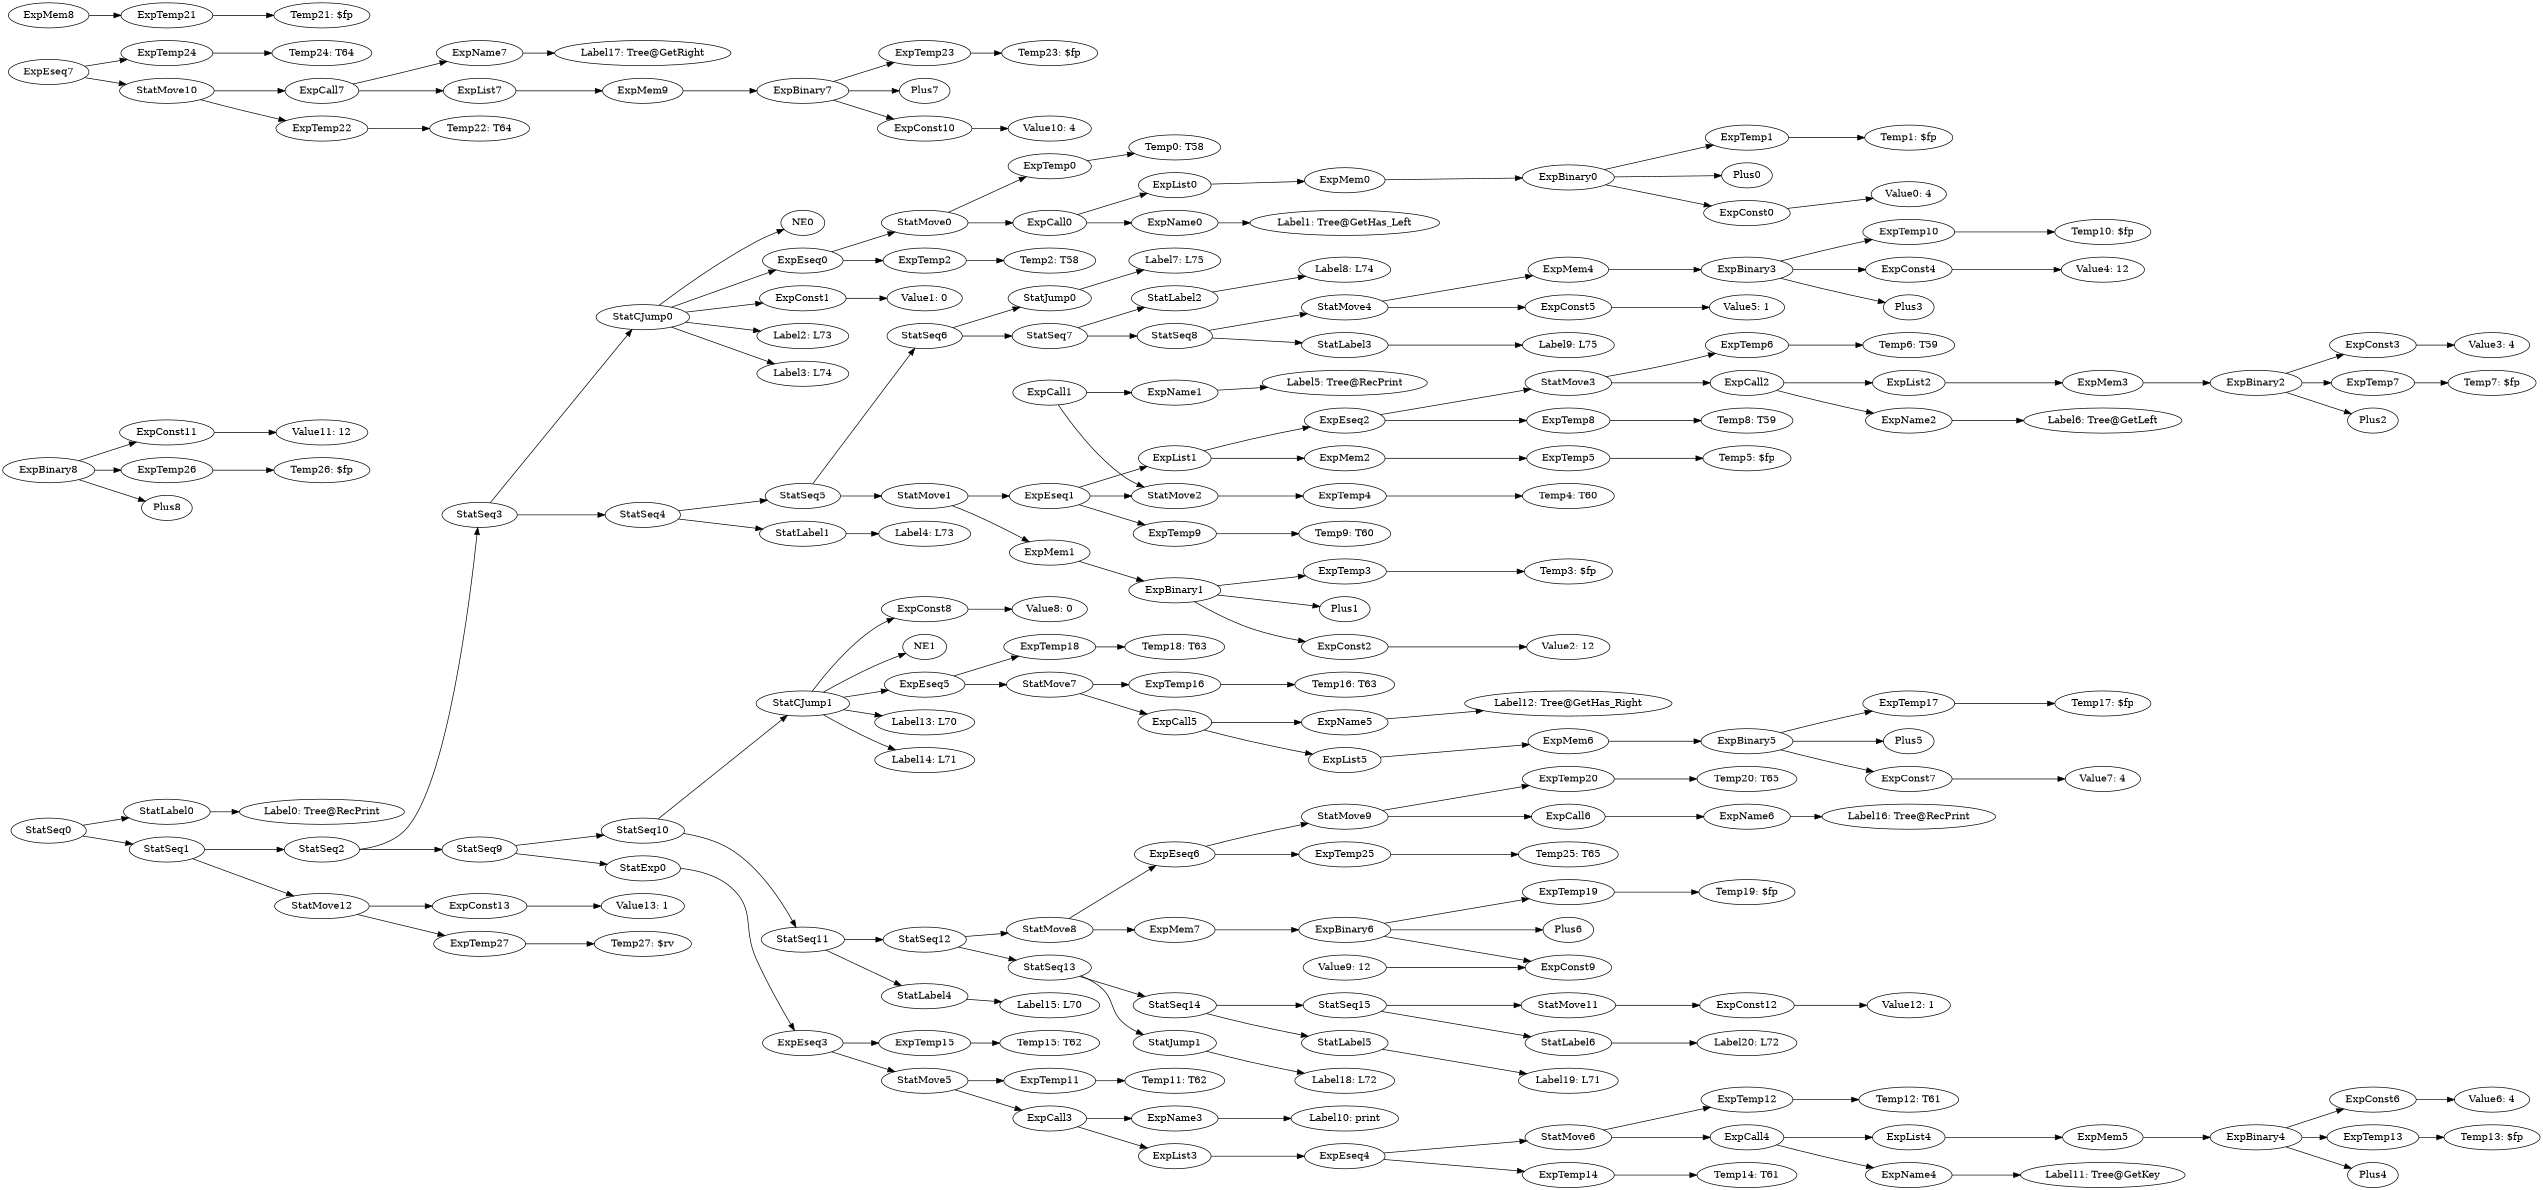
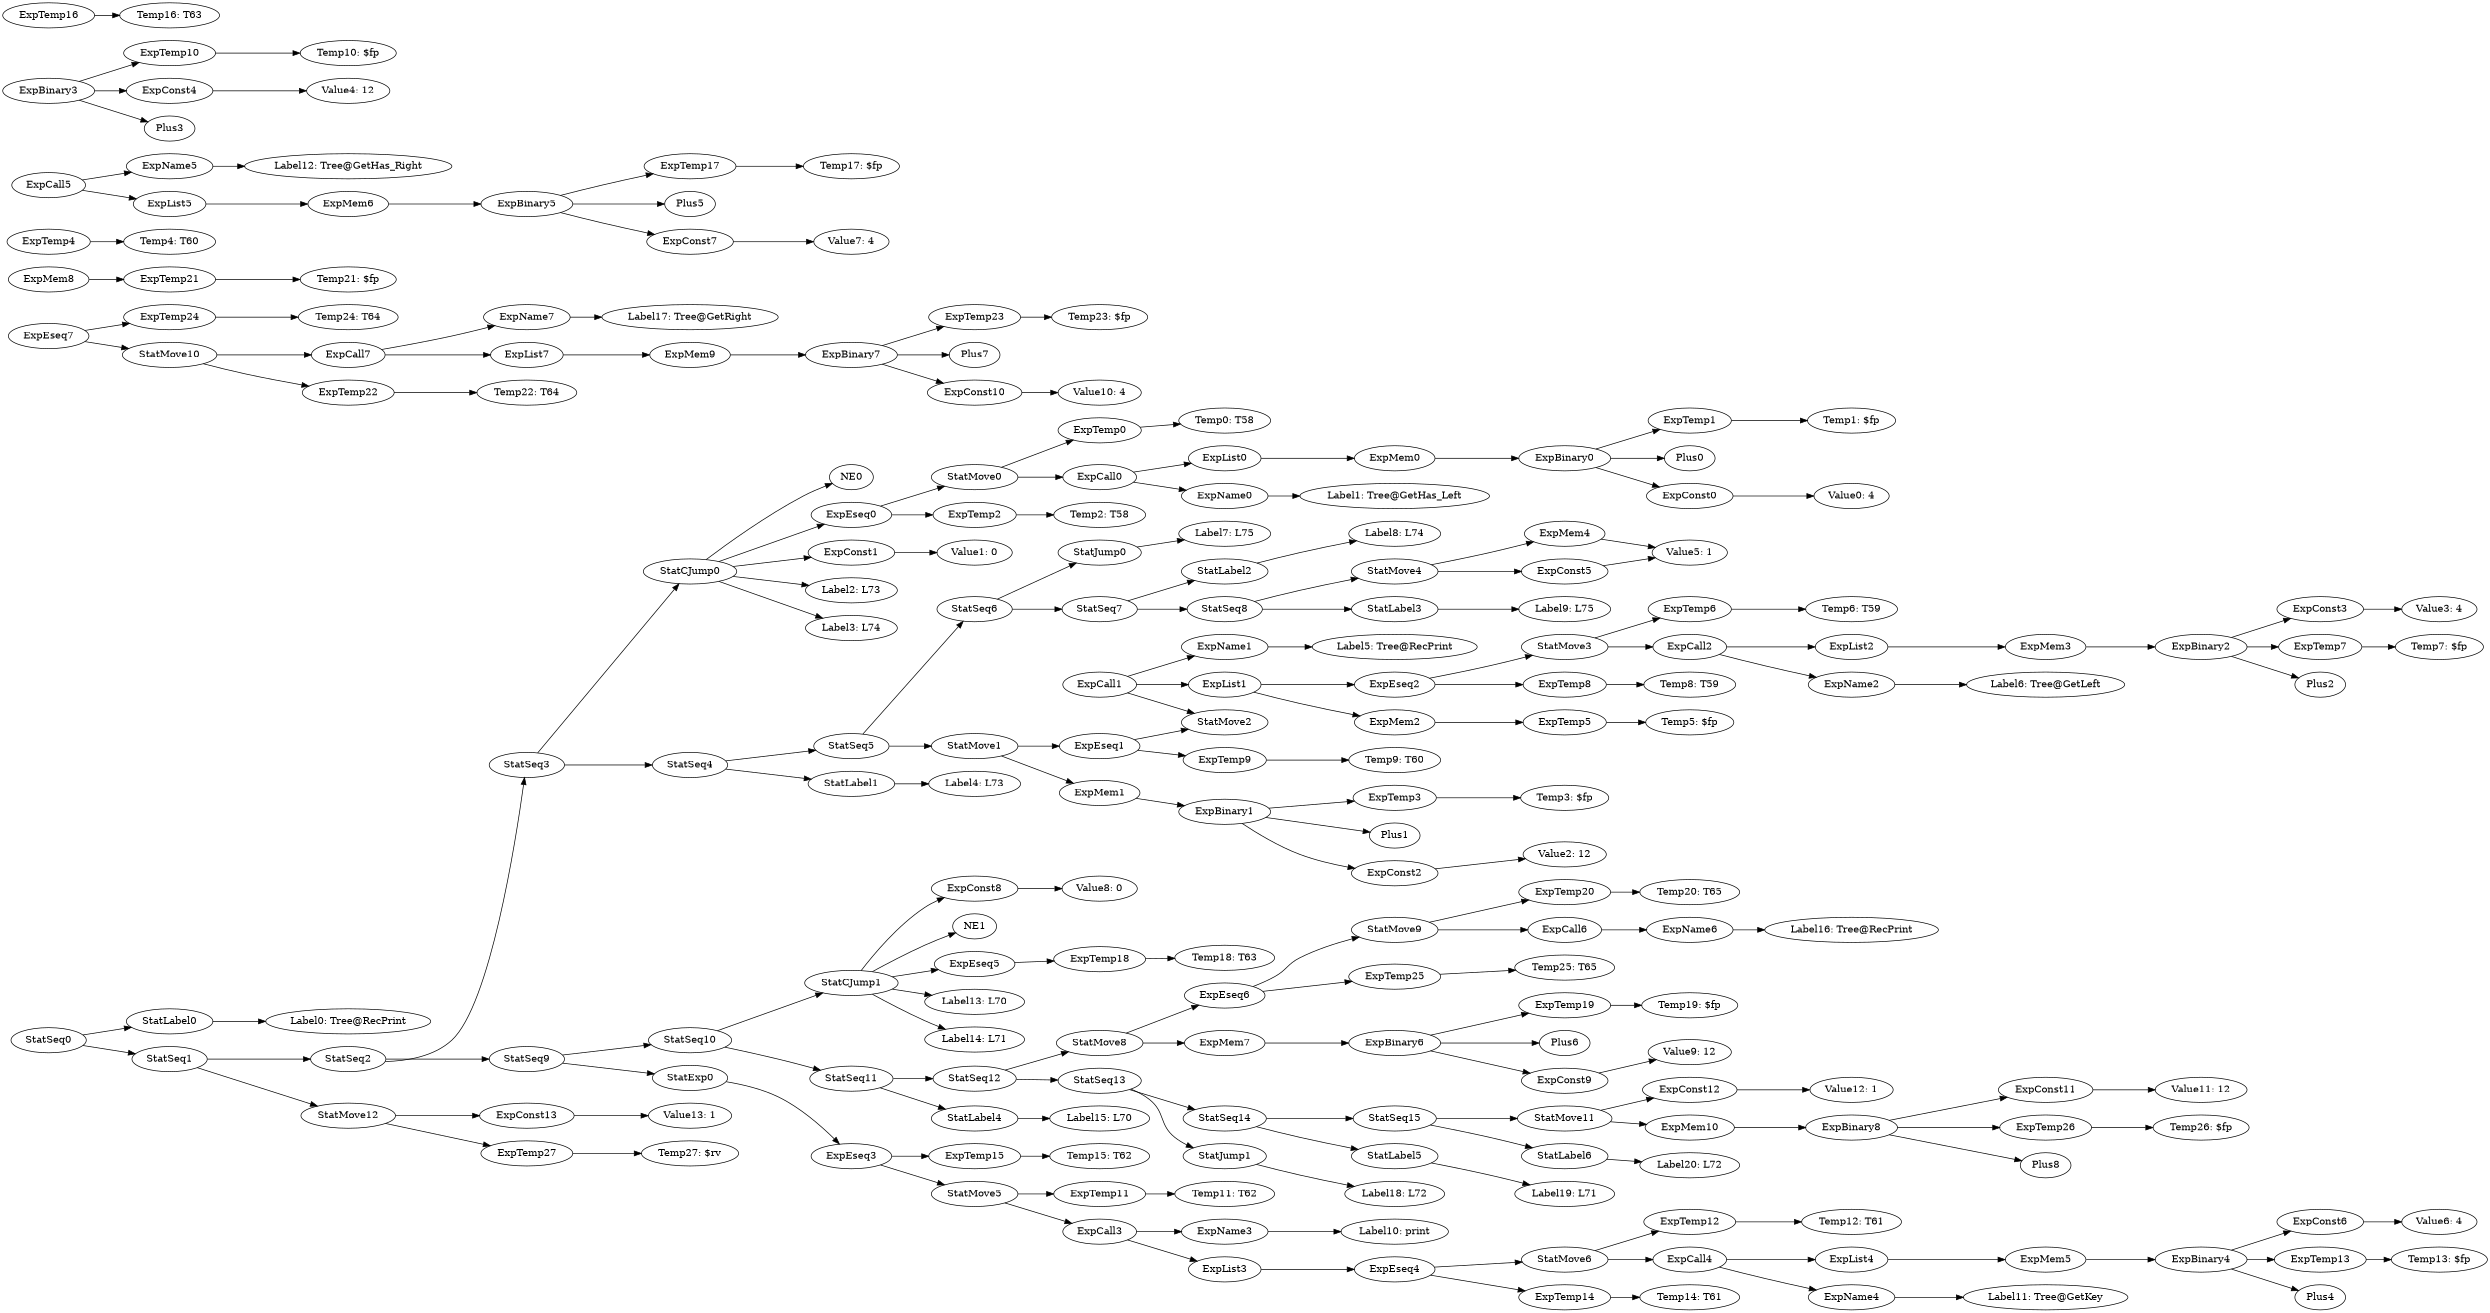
  digraph {
    ordering=out
    rankdir=LR
    ExpConst13
    "Value13: 1"
    StatSeq15
    StatMove11
    StatLabel6
    ExpConst12
+   ExpMem10
    "Label20: L72"
    "Value12: 1"
    ExpBinary8
    ExpConst11
    ExpTemp26
    Plus8
    "Value11: 12"
    "Temp26: $fp"
    StatSeq14
    StatLabel5
    "Label19: L71"
    StatSeq12
    StatMove8
    StatSeq13
    ExpEseq6
    ExpMem7
    StatJump1
    StatMove9
    ExpTemp25
    ExpBinary6
    "Label18: L72"
    ExpTemp20
    ExpCall6
    "Temp25: T65"
    "Temp20: T65"
    ExpName6
    ExpTemp24
    "Temp24: T64"
    ExpEseq7
    StatMove10
    ExpCall7
    ExpTemp22
    ExpName7
    ExpList7
    "Temp22: T64"
    ExpBinary7
    ExpTemp23
    Plus7
    ExpConst10
    "Temp23: $fp"
    "Value10: 4"
    "Label17: Tree@GetRight"
    ExpMem9
    ExpMem8
    ExpTemp21
    "Temp21: $fp"
    "Label16: Tree@RecPrint"
    ExpTemp19
    Plus6
    ExpConst9
    ExpList2
    ExpMem3
    ExpBinary2
    ExpConst3
    ExpTemp7
    Plus2
    ExpName3
    "Label10: print"
    "Value3: 4"
    "Temp7: $fp"
    ExpMem5
    ExpBinary4
    ExpConst6
    ExpTemp13
    Plus4
    "Value6: 4"
    "Temp13: $fp"
    StatMove3
    ExpTemp6
    ExpCall2
    "Temp6: T59"
    ExpName2
    "Label6: Tree@GetLeft"
    StatMove6
    ExpTemp12
    ExpCall4
    "Temp12: T61"
    ExpList4
    ExpName4
    "Label11: Tree@GetKey"
    ExpCall1
    ExpName1
    ExpList1
    StatMove2
    "Label5: Tree@RecPrint"
    ExpEseq2
    ExpMem2
    ExpTemp8
    ExpTemp5
    StatJump0
    "Label7: L75"
    ExpEseq1
    ExpTemp9
    ExpTemp4
    "Temp9: T60"
    "Temp4: T60"
    ExpTemp15
    "Temp15: T62"
    StatSeq10
    StatCJump1
    StatSeq11
    ExpConst8
    NE1
    ExpEseq5
    "Label13: L70"
    "Label14: L71"
    StatLabel4
    "Value8: 0"
    ExpTemp18
-   StatMove7
    "Label15: L70"
    StatLabel0
    "Label0: Tree@RecPrint"
    "Temp19: $fp"
    ExpTemp0
    "Temp0: T58"
    ExpEseq3
    StatMove5
    ExpTemp11
    ExpCall3
    "Temp11: T62"
    ExpList3
    ExpName5
    "Label12: Tree@GetHas_Right"
    ExpBinary0
    ExpTemp1
    Plus0
    ExpConst0
    "Temp1: $fp"
    "Value0: 4"
    ExpTemp27
    "Temp27: $rv"
    StatMove0
    ExpCall0
    ExpList0
    ExpName0
    ExpMem0
    "Label1: Tree@GetHas_Left"
    StatSeq3
    StatCJump0
    StatSeq4
    NE0
    ExpEseq0
    ExpConst1
    "Label2: L73"
    "Label3: L74"
    StatSeq5
    StatLabel1
    ExpTemp2
    "Value1: 0"
    StatSeq6
    StatMove1
    "Label4: L73"
    ExpMem1
    ExpBinary1
    ExpTemp3
    Plus1
    ExpConst2
    "Temp3: $fp"
    "Value2: 12"
    StatSeq7
    StatLabel2
    StatSeq8
    "Label8: L74"
    StatMove4
    StatLabel3
    ExpMem4
    ExpConst5
    "Label9: L75"
    "Temp5: $fp"
    ExpBinary3
    "Value5: 1"
    "Temp8: T59"
    "Temp18: T63"
    "Temp2: T58"
    StatSeq1
    StatSeq2
    StatMove12
    StatSeq9
    StatExp0
    ExpEseq4
    ExpTemp14
    "Temp14: T61"
    ExpTemp10
    "Temp10: $fp"
    ExpConst4
    "Value4: 12"
    "Value9: 12"
    Plus3
    StatSeq0
    ExpTemp16
    ExpCall5
    "Temp16: T63"
    ExpList5
    ExpMem6
    ExpBinary5
    ExpTemp17
    "Temp17: $fp"
    Plus5
    ExpConst7
    "Value7: 4"
    ExpConst13 -> "Value13: 1"
    StatSeq15 -> StatMove11
    StatSeq15 -> StatLabel6
    StatMove11 -> ExpConst12
+   StatMove11 -> ExpMem10
    StatLabel6 -> "Label20: L72"
    ExpConst12 -> "Value12: 1"
+   ExpMem10 -> ExpBinary8
    ExpBinary8 -> ExpConst11
    ExpBinary8 -> ExpTemp26
    ExpBinary8 -> Plus8
    ExpConst11 -> "Value11: 12"
    ExpTemp26 -> "Temp26: $fp"
    StatSeq14 -> StatSeq15
    StatSeq14 -> StatLabel5
    StatLabel5 -> "Label19: L71"
    StatSeq12 -> StatMove8
    StatSeq12 -> StatSeq13
    StatMove8 -> ExpEseq6
    StatMove8 -> ExpMem7
    StatSeq13 -> StatSeq14
    StatSeq13 -> StatJump1
    ExpEseq6 -> StatMove9
    ExpEseq6 -> ExpTemp25
    ExpMem7 -> ExpBinary6
    StatJump1 -> "Label18: L72"
    StatMove9 -> ExpTemp20
    StatMove9 -> ExpCall6
    ExpTemp25 -> "Temp25: T65"
    ExpBinary6 -> ExpTemp19
    ExpBinary6 -> Plus6
    ExpBinary6 -> ExpConst9
    ExpTemp20 -> "Temp20: T65"
    ExpCall6 -> ExpName6
    ExpName6 -> "Label16: Tree@RecPrint"
    ExpTemp24 -> "Temp24: T64"
    ExpEseq7 -> ExpTemp24
    ExpEseq7 -> StatMove10
    StatMove10 -> ExpCall7
    StatMove10 -> ExpTemp22
    ExpCall7 -> ExpName7
    ExpCall7 -> ExpList7
    ExpTemp22 -> "Temp22: T64"
    ExpName7 -> "Label17: Tree@GetRight"
    ExpList7 -> ExpMem9
    ExpBinary7 -> ExpTemp23
    ExpBinary7 -> Plus7
    ExpBinary7 -> ExpConst10
    ExpTemp23 -> "Temp23: $fp"
    ExpConst10 -> "Value10: 4"
    ExpMem9 -> ExpBinary7
    ExpMem8 -> ExpTemp21
    ExpTemp21 -> "Temp21: $fp"
    ExpTemp19 -> "Temp19: $fp"
-   "Value9: 12" -> ExpConst9
+   ExpConst9 -> "Value9: 12"
    ExpList2 -> ExpMem3
    ExpMem3 -> ExpBinary2
    ExpBinary2 -> ExpConst3
    ExpBinary2 -> ExpTemp7
    ExpBinary2 -> Plus2
    ExpConst3 -> "Value3: 4"
    ExpTemp7 -> "Temp7: $fp"
    ExpName3 -> "Label10: print"
    ExpMem5 -> ExpBinary4
    ExpBinary4 -> ExpConst6
    ExpBinary4 -> ExpTemp13
    ExpBinary4 -> Plus4
    ExpConst6 -> "Value6: 4"
    ExpTemp13 -> "Temp13: $fp"
    StatMove3 -> ExpTemp6
    StatMove3 -> ExpCall2
    ExpTemp6 -> "Temp6: T59"
    ExpCall2 -> ExpList2
    ExpCall2 -> ExpName2
    ExpName2 -> "Label6: Tree@GetLeft"
    StatMove6 -> ExpTemp12
    StatMove6 -> ExpCall4
    ExpTemp12 -> "Temp12: T61"
    ExpCall4 -> ExpList4
    ExpCall4 -> ExpName4
    ExpList4 -> ExpMem5
    ExpName4 -> "Label11: Tree@GetKey"
    ExpCall1 -> ExpName1
-   ExpEseq1 -> ExpList1
+   ExpCall1 -> ExpList1
    ExpCall1 -> StatMove2
    ExpName1 -> "Label5: Tree@RecPrint"
    ExpList1 -> ExpEseq2
    ExpList1 -> ExpMem2
-   StatMove2 -> ExpTemp4
    ExpEseq2 -> StatMove3
    ExpEseq2 -> ExpTemp8
    ExpMem2 -> ExpTemp5
    ExpTemp8 -> "Temp8: T59"
    ExpTemp5 -> "Temp5: $fp"
    StatJump0 -> "Label7: L75"
    ExpEseq1 -> StatMove2
    ExpEseq1 -> ExpTemp9
    ExpTemp9 -> "Temp9: T60"
    ExpTemp4 -> "Temp4: T60"
    ExpTemp15 -> "Temp15: T62"
    StatSeq10 -> StatCJump1
    StatSeq10 -> StatSeq11
    StatCJump1 -> ExpConst8
    StatCJump1 -> NE1
    StatCJump1 -> ExpEseq5
    StatCJump1 -> "Label13: L70"
    StatCJump1 -> "Label14: L71"
    StatSeq11 -> StatSeq12
    StatSeq11 -> StatLabel4
    ExpConst8 -> "Value8: 0"
    ExpEseq5 -> ExpTemp18
-   ExpEseq5 -> StatMove7
    StatLabel4 -> "Label15: L70"
    ExpTemp18 -> "Temp18: T63"
-   StatMove7 -> ExpTemp16
-   StatMove7 -> ExpCall5
    StatLabel0 -> "Label0: Tree@RecPrint"
    ExpTemp0 -> "Temp0: T58"
    ExpEseq3 -> ExpTemp15
    ExpEseq3 -> StatMove5
    StatMove5 -> ExpTemp11
    StatMove5 -> ExpCall3
    ExpTemp11 -> "Temp11: T62"
    ExpCall3 -> ExpName3
    ExpCall3 -> ExpList3
    ExpList3 -> ExpEseq4
    ExpName5 -> "Label12: Tree@GetHas_Right"
    ExpBinary0 -> ExpTemp1
    ExpBinary0 -> Plus0
    ExpBinary0 -> ExpConst0
    ExpTemp1 -> "Temp1: $fp"
    ExpConst0 -> "Value0: 4"
    ExpTemp27 -> "Temp27: $rv"
    StatMove0 -> ExpTemp0
    StatMove0 -> ExpCall0
    ExpCall0 -> ExpList0
    ExpCall0 -> ExpName0
    ExpList0 -> ExpMem0
    ExpName0 -> "Label1: Tree@GetHas_Left"
    ExpMem0 -> ExpBinary0
    StatSeq3 -> StatCJump0
    StatSeq3 -> StatSeq4
    StatCJump0 -> NE0
    StatCJump0 -> ExpEseq0
    StatCJump0 -> ExpConst1
    StatCJump0 -> "Label2: L73"
    StatCJump0 -> "Label3: L74"
    StatSeq4 -> StatSeq5
    StatSeq4 -> StatLabel1
    ExpEseq0 -> StatMove0
    ExpEseq0 -> ExpTemp2
    ExpConst1 -> "Value1: 0"
    StatSeq5 -> StatSeq6
    StatSeq5 -> StatMove1
    StatLabel1 -> "Label4: L73"
    ExpTemp2 -> "Temp2: T58"
    StatSeq6 -> StatJump0
    StatSeq6 -> StatSeq7
    StatMove1 -> ExpEseq1
    StatMove1 -> ExpMem1
    ExpMem1 -> ExpBinary1
    ExpBinary1 -> ExpTemp3
    ExpBinary1 -> Plus1
    ExpBinary1 -> ExpConst2
    ExpTemp3 -> "Temp3: $fp"
    ExpConst2 -> "Value2: 12"
    StatSeq7 -> StatLabel2
    StatSeq7 -> StatSeq8
    StatLabel2 -> "Label8: L74"
    StatSeq8 -> StatMove4
    StatSeq8 -> StatLabel3
    StatMove4 -> ExpMem4
    StatMove4 -> ExpConst5
    StatLabel3 -> "Label9: L75"
-   ExpMem4 -> ExpBinary3
+   ExpMem4 -> "Value5: 1"
    ExpConst5 -> "Value5: 1"
    ExpBinary3 -> ExpTemp10
    ExpBinary3 -> ExpConst4
    ExpBinary3 -> Plus3
    StatSeq1 -> StatSeq2
    StatSeq1 -> StatMove12
    StatSeq2 -> StatSeq3
    StatSeq2 -> StatSeq9
    StatMove12 -> ExpConst13
    StatMove12 -> ExpTemp27
    StatSeq9 -> StatSeq10
    StatSeq9 -> StatExp0
    StatExp0 -> ExpEseq3
    ExpEseq4 -> StatMove6
    ExpEseq4 -> ExpTemp14
    ExpTemp14 -> "Temp14: T61"
    ExpTemp10 -> "Temp10: $fp"
    ExpConst4 -> "Value4: 12"
    StatSeq0 -> StatLabel0
    StatSeq0 -> StatSeq1
    ExpTemp16 -> "Temp16: T63"
    ExpCall5 -> ExpName5
    ExpCall5 -> ExpList5
    ExpList5 -> ExpMem6
    ExpMem6 -> ExpBinary5
    ExpBinary5 -> ExpTemp17
    ExpBinary5 -> Plus5
    ExpBinary5 -> ExpConst7
    ExpTemp17 -> "Temp17: $fp"
    ExpConst7 -> "Value7: 4"
  }
